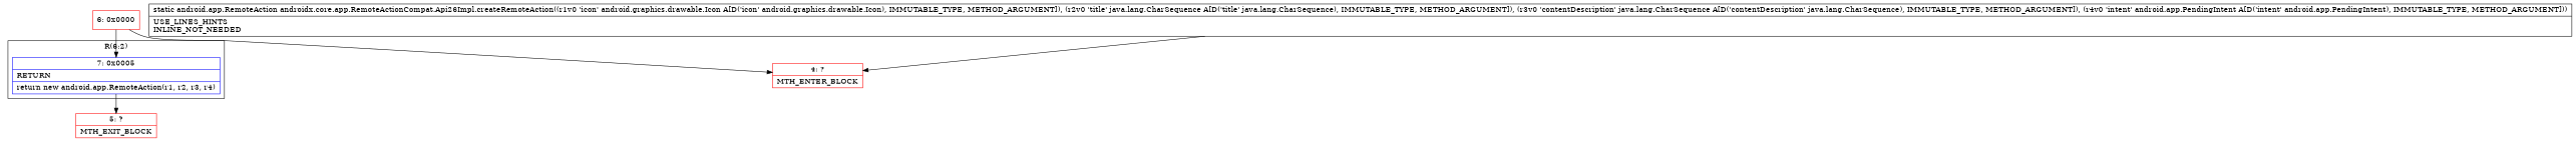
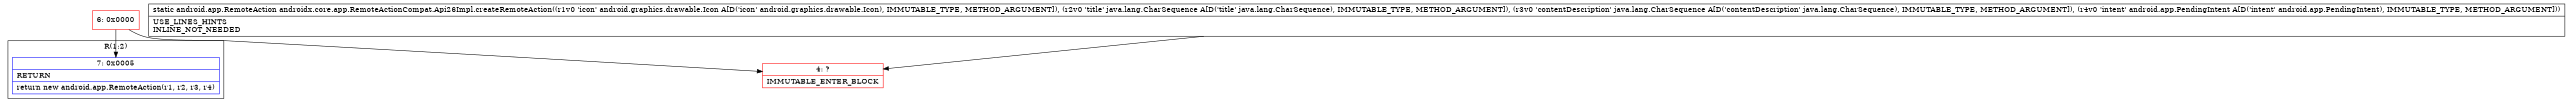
  digraph {
    node [color=red shape=record]
    n1 [color=blue label="{7\:\ 0x0005|RETURN\l|return new android.app.RemoteAction(r1, r2, r3, r4)\l}"]
-   n2 [label="{5\:\ ?|MTH_EXIT_BLOCK\l}"]
-   n3 [label="{4\:\ ?|MTH_ENTER_BLOCK\l}"]
+   n3 [label="{4\:\ ?|IMMUTABLE_ENTER_BLOCK\l}"]
    n4 [label="{6\:\ 0x0000}"]
    n5 [label="{static android.app.RemoteAction androidx.core.app.RemoteActionCompat.Api26Impl.createRemoteAction((r1v0 'icon' android.graphics.drawable.Icon A[D('icon' android.graphics.drawable.Icon), IMMUTABLE_TYPE, METHOD_ARGUMENT]), (r2v0 'title' java.lang.CharSequence A[D('title' java.lang.CharSequence), IMMUTABLE_TYPE, METHOD_ARGUMENT]), (r3v0 'contentDescription' java.lang.CharSequence A[D('contentDescription' java.lang.CharSequence), IMMUTABLE_TYPE, METHOD_ARGUMENT]), (r4v0 'intent' android.app.PendingIntent A[D('intent' android.app.PendingIntent), IMMUTABLE_TYPE, METHOD_ARGUMENT]))  | USE_LINES_HINTS\lINLINE_NOT_NEEDED\l}" color=""]
    subgraph cluster_1 {
-     label="R(6:2)"
+     label="R(1:2)"
      n1
    }
-   n1 -> n2
    n4 -> n1
    n4 -> n3
    n5 -> n3
  }
